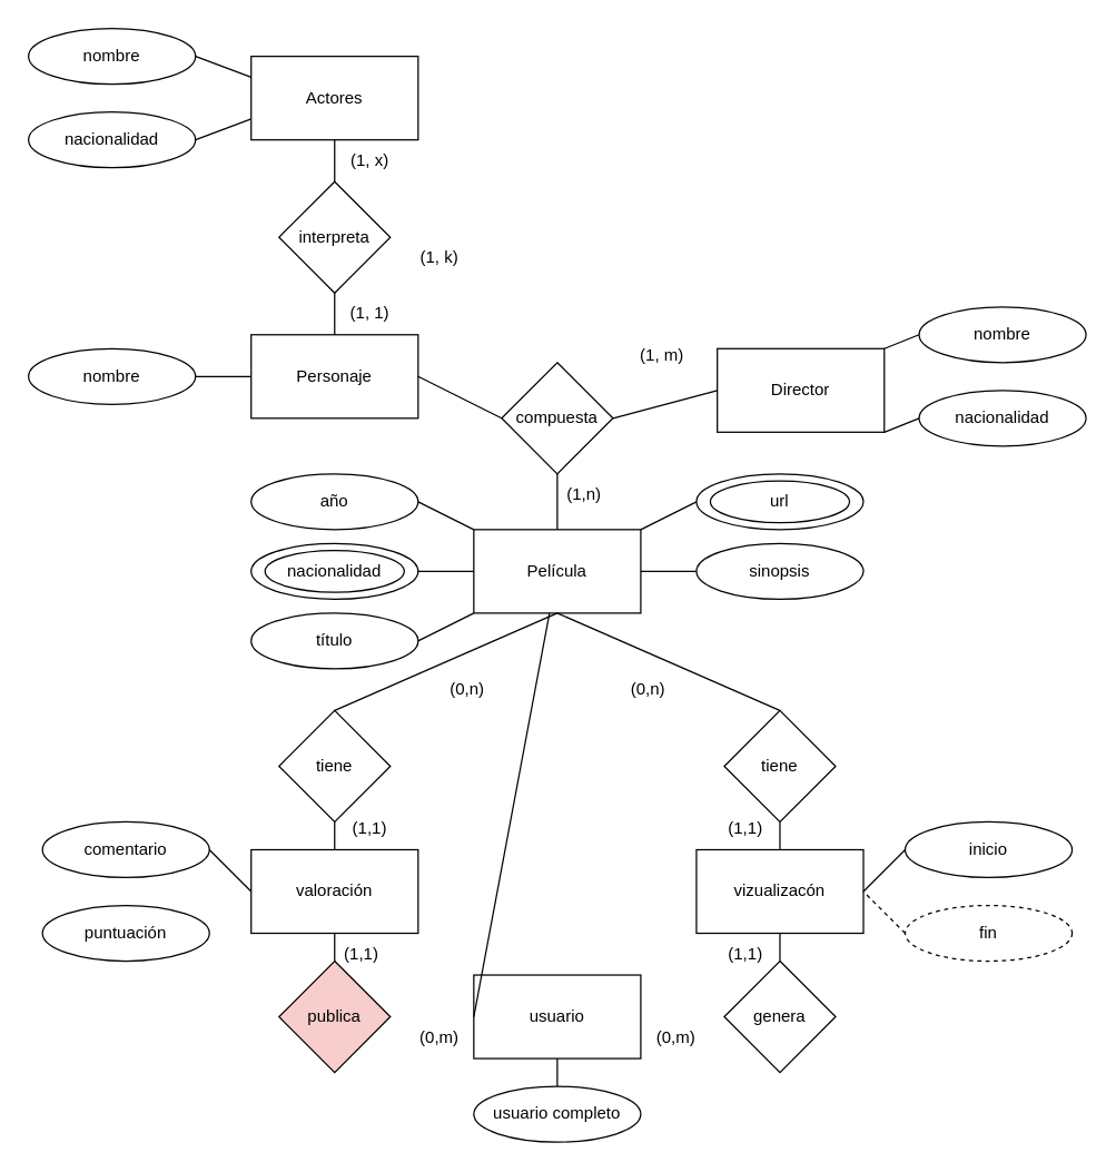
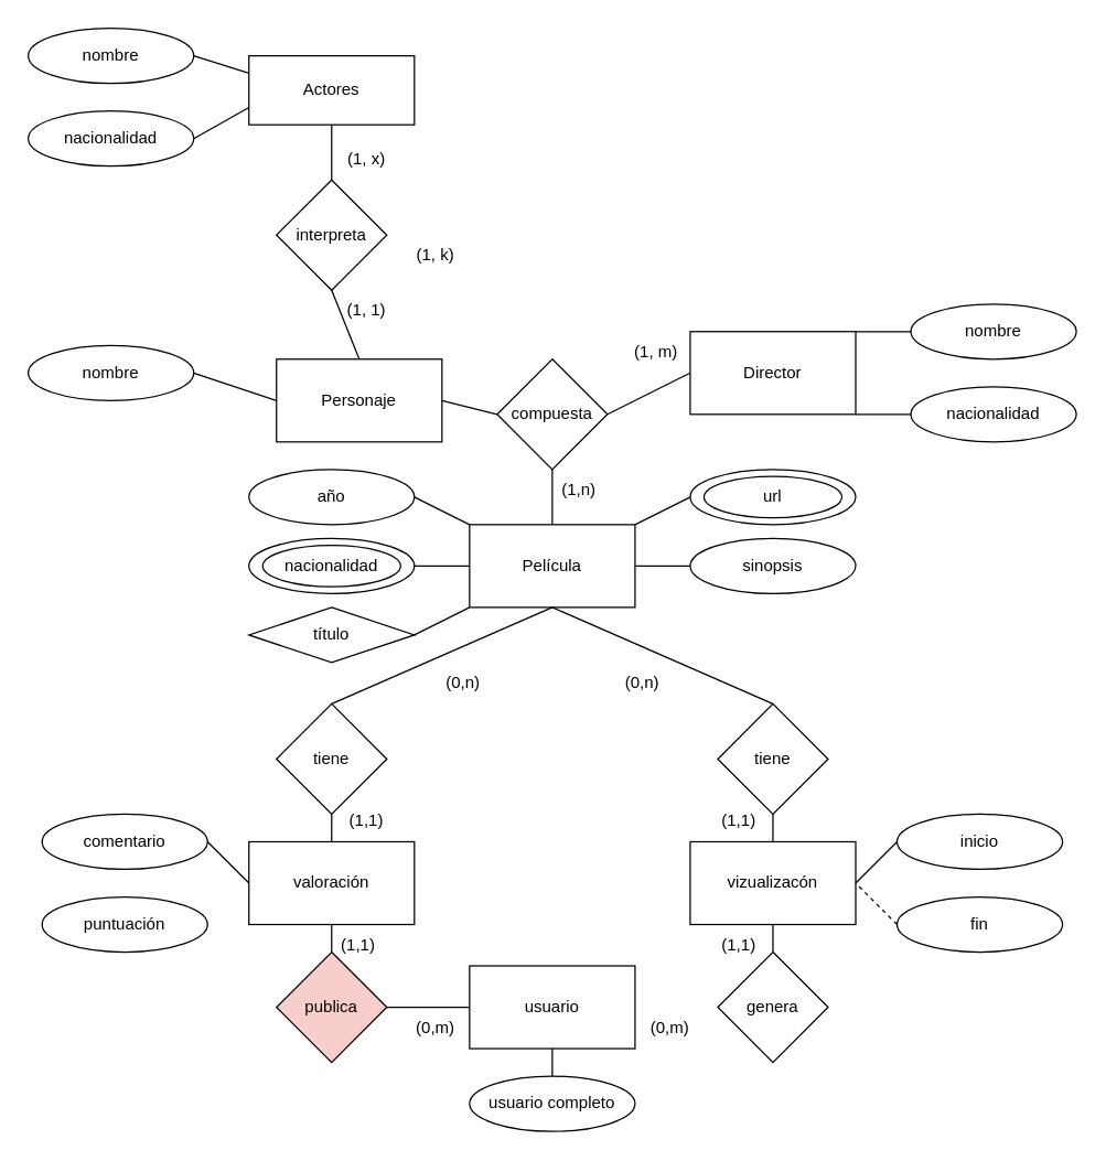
  <mxCell id="0" />
  <mxCell id="1" parent="0" />
  <mxCell id="2" value="Película" style="rounded=0;whiteSpace=wrap;html=1;" parent="1" vertex="1"><mxGeometry x="340" y="380" width="120" height="60" as="geometry" /></mxCell>
- <mxCell id="3" value="título" style="ellipse;whiteSpace=wrap;html=1;" parent="1" vertex="1"><mxGeometry x="180" y="440" width="120" height="40" as="geometry" /></mxCell>
+ <mxCell id="3" value="título" style="rhombus;whiteSpace=wrap;html=1;" parent="1" vertex="1"><mxGeometry x="180" y="440" width="120" height="40" as="geometry" /></mxCell>
  <mxCell id="4" value="año" style="ellipse;whiteSpace=wrap;html=1;" parent="1" vertex="1"><mxGeometry x="180" y="340" width="120" height="40" as="geometry" /></mxCell>
  <mxCell id="5" value="nacionalidad" style="ellipse;whiteSpace=wrap;html=1;" parent="1" vertex="1"><mxGeometry x="180" y="390" width="120" height="40" as="geometry" /></mxCell>
  <mxCell id="6" value="url" style="ellipse;whiteSpace=wrap;html=1;" parent="1" vertex="1"><mxGeometry x="500" y="340" width="120" height="40" as="geometry" /></mxCell>
  <mxCell id="7" value="sinopsis" style="ellipse;whiteSpace=wrap;html=1;" parent="1" vertex="1"><mxGeometry x="500" y="390" width="120" height="40" as="geometry" /></mxCell>
  <mxCell id="8" value="" style="endArrow=none;html=1;rounded=0;exitX=1;exitY=0.5;exitDx=0;exitDy=0;" parent="1" source="3" edge="1"><mxGeometry width="50" height="50" relative="1" as="geometry"><mxPoint x="490" y="340" as="sourcePoint" /><mxPoint x="340" y="440" as="targetPoint" /></mxGeometry></mxCell>
  <mxCell id="9" value="" style="endArrow=none;html=1;rounded=0;exitX=1;exitY=0.5;exitDx=0;exitDy=0;entryX=0;entryY=0;entryDx=0;entryDy=0;" parent="1" source="4" target="2" edge="1"><mxGeometry width="50" height="50" relative="1" as="geometry"><mxPoint x="310" y="360" as="sourcePoint" /><mxPoint x="350" y="390" as="targetPoint" /></mxGeometry></mxCell>
  <mxCell id="10" value="" style="endArrow=none;html=1;rounded=0;exitX=1;exitY=0.5;exitDx=0;exitDy=0;entryX=0;entryY=0.5;entryDx=0;entryDy=0;" parent="1" source="5" target="2" edge="1"><mxGeometry width="50" height="50" relative="1" as="geometry"><mxPoint x="320" y="370" as="sourcePoint" /><mxPoint x="360" y="400" as="targetPoint" /></mxGeometry></mxCell>
  <mxCell id="11" value="" style="endArrow=none;html=1;rounded=0;exitX=0;exitY=0.5;exitDx=0;exitDy=0;entryX=1;entryY=0;entryDx=0;entryDy=0;" parent="1" source="6" target="2" edge="1"><mxGeometry width="50" height="50" relative="1" as="geometry"><mxPoint x="340" y="390" as="sourcePoint" /><mxPoint x="380" y="420" as="targetPoint" /></mxGeometry></mxCell>
  <mxCell id="12" value="" style="endArrow=none;html=1;rounded=0;exitX=1;exitY=0.5;exitDx=0;exitDy=0;entryX=0;entryY=0.5;entryDx=0;entryDy=0;" parent="1" source="2" target="7" edge="1"><mxGeometry width="50" height="50" relative="1" as="geometry"><mxPoint x="350" y="400" as="sourcePoint" /><mxPoint x="500" y="470" as="targetPoint" /></mxGeometry></mxCell>
  <mxCell id="13" value="compuesta" style="rhombus;whiteSpace=wrap;html=1;" parent="1" vertex="1"><mxGeometry x="360" y="260" width="80" height="80" as="geometry" /></mxCell>
- <mxCell id="14" value="Personaje" style="rounded=0;whiteSpace=wrap;html=1;" parent="1" vertex="1"><mxGeometry x="180" y="240" width="120" height="60" as="geometry" /></mxCell>
- <mxCell id="15" value="Director" style="rounded=0;whiteSpace=wrap;html=1;" parent="1" vertex="1"><mxGeometry x="515" y="250" width="120" height="60" as="geometry" /></mxCell>
+ <mxCell id="14" value="Personaje" style="rounded=0;whiteSpace=wrap;html=1;" parent="1" vertex="1"><mxGeometry x="200" y="260" width="120" height="60" as="geometry" /></mxCell>
+ <mxCell id="15" value="Director" style="rounded=0;whiteSpace=wrap;html=1;" parent="1" vertex="1"><mxGeometry x="500" y="240" width="120" height="60" as="geometry" /></mxCell>
  <mxCell id="16" value="" style="endArrow=none;html=1;rounded=0;entryX=0;entryY=0.5;entryDx=0;entryDy=0;exitX=1;exitY=0.5;exitDx=0;exitDy=0;" parent="1" source="13" target="15" edge="1"><mxGeometry width="50" height="50" relative="1" as="geometry"><mxPoint x="490" y="340" as="sourcePoint" /><mxPoint x="540" y="290" as="targetPoint" /></mxGeometry></mxCell>
  <mxCell id="17" value="" style="endArrow=none;html=1;rounded=0;entryX=0;entryY=0.5;entryDx=0;entryDy=0;exitX=1;exitY=0.5;exitDx=0;exitDy=0;" parent="1" source="14" target="13" edge="1"><mxGeometry width="50" height="50" relative="1" as="geometry"><mxPoint x="450" y="310" as="sourcePoint" /><mxPoint x="510" y="270" as="targetPoint" /></mxGeometry></mxCell>
  <mxCell id="18" value="" style="endArrow=none;html=1;rounded=0;entryX=0.5;entryY=0;entryDx=0;entryDy=0;exitX=0.5;exitY=1;exitDx=0;exitDy=0;" parent="1" source="13" target="2" edge="1"><mxGeometry width="50" height="50" relative="1" as="geometry"><mxPoint x="460" y="320" as="sourcePoint" /><mxPoint x="520" y="280" as="targetPoint" /></mxGeometry></mxCell>
  <mxCell id="19" value="nombre" style="ellipse;whiteSpace=wrap;html=1;" parent="1" vertex="1"><mxGeometry x="660" y="220" width="120" height="40" as="geometry" /></mxCell>
  <mxCell id="20" value="nacionalidad" style="ellipse;whiteSpace=wrap;html=1;" parent="1" vertex="1"><mxGeometry x="660" y="280" width="120" height="40" as="geometry" /></mxCell>
  <mxCell id="21" value="nombre" style="ellipse;whiteSpace=wrap;html=1;" parent="1" vertex="1"><mxGeometry x="20" y="250" width="120" height="40" as="geometry" /></mxCell>
  <mxCell id="22" value="" style="endArrow=none;html=1;rounded=0;exitX=0;exitY=0.5;exitDx=0;exitDy=0;entryX=1;entryY=1;entryDx=0;entryDy=0;" parent="1" source="20" target="15" edge="1"><mxGeometry width="50" height="50" relative="1" as="geometry"><mxPoint x="490" y="310" as="sourcePoint" /><mxPoint x="540" y="260" as="targetPoint" /></mxGeometry></mxCell>
  <mxCell id="23" value="" style="endArrow=none;html=1;rounded=0;exitX=0;exitY=0.5;exitDx=0;exitDy=0;entryX=1;entryY=0;entryDx=0;entryDy=0;" parent="1" source="19" target="15" edge="1"><mxGeometry width="50" height="50" relative="1" as="geometry"><mxPoint x="670" y="310" as="sourcePoint" /><mxPoint x="630" y="310" as="targetPoint" /></mxGeometry></mxCell>
  <mxCell id="24" value="" style="endArrow=none;html=1;rounded=0;exitX=0;exitY=0.5;exitDx=0;exitDy=0;entryX=1;entryY=0.5;entryDx=0;entryDy=0;" parent="1" source="14" target="21" edge="1"><mxGeometry width="50" height="50" relative="1" as="geometry"><mxPoint x="680" y="320" as="sourcePoint" /><mxPoint x="640" y="320" as="targetPoint" /></mxGeometry></mxCell>
  <mxCell id="25" value="tiene" style="rhombus;whiteSpace=wrap;html=1;" parent="1" vertex="1"><mxGeometry x="200" y="510" width="80" height="80" as="geometry" /></mxCell>
  <mxCell id="26" value="valoración" style="rounded=0;whiteSpace=wrap;html=1;" parent="1" vertex="1"><mxGeometry x="180" y="610" width="120" height="60" as="geometry" /></mxCell>
  <mxCell id="27" value="comentario" style="ellipse;whiteSpace=wrap;html=1;" parent="1" vertex="1"><mxGeometry x="30" y="590" width="120" height="40" as="geometry" /></mxCell>
  <mxCell id="28" value="puntuación" style="ellipse;whiteSpace=wrap;html=1;" parent="1" vertex="1"><mxGeometry x="30" y="650" width="120" height="40" as="geometry" /></mxCell>
  <mxCell id="29" value="" style="endArrow=none;html=1;rounded=0;exitX=0.5;exitY=1;exitDx=0;exitDy=0;entryX=0.5;entryY=0;entryDx=0;entryDy=0;" parent="1" source="2" target="25" edge="1"><mxGeometry width="50" height="50" relative="1" as="geometry"><mxPoint x="459.31" y="550" as="sourcePoint" /><mxPoint x="459.31" y="490" as="targetPoint" /></mxGeometry></mxCell>
  <mxCell id="30" value="" style="endArrow=none;html=1;rounded=0;exitX=0.5;exitY=1;exitDx=0;exitDy=0;entryX=0.5;entryY=0;entryDx=0;entryDy=0;" parent="1" source="25" target="26" edge="1"><mxGeometry width="50" height="50" relative="1" as="geometry"><mxPoint x="260" y="510" as="sourcePoint" /><mxPoint x="270" y="610" as="targetPoint" /></mxGeometry></mxCell>
  <mxCell id="31" value="" style="endArrow=none;html=1;rounded=0;exitX=0;exitY=0.5;exitDx=0;exitDy=0;entryX=1;entryY=0.5;entryDx=0;entryDy=0;" parent="1" source="26" target="27" edge="1"><mxGeometry width="50" height="50" relative="1" as="geometry"><mxPoint x="290" y="570" as="sourcePoint" /><mxPoint x="320" y="620" as="targetPoint" /></mxGeometry></mxCell>
  <mxCell id="32" value="usuario" style="rounded=0;whiteSpace=wrap;html=1;" parent="1" vertex="1"><mxGeometry x="340" y="700" width="120" height="60" as="geometry" /></mxCell>
  <mxCell id="33" value="usuario completo" style="ellipse;whiteSpace=wrap;html=1;" parent="1" vertex="1"><mxGeometry x="340" y="780" width="120" height="40" as="geometry" /></mxCell>
  <mxCell id="34" value="" style="endArrow=none;html=1;rounded=0;exitX=0.5;exitY=1;exitDx=0;exitDy=0;" parent="1" source="32" target="33" edge="1"><mxGeometry width="50" height="50" relative="1" as="geometry"><mxPoint x="520" y="750" as="sourcePoint" /><mxPoint x="520" y="790" as="targetPoint" /></mxGeometry></mxCell>
  <mxCell id="35" value="(1,n)" style="text;html=1;align=center;verticalAlign=middle;resizable=0;points=[];autosize=1;strokeColor=none;fillColor=none;" parent="1" vertex="1"><mxGeometry x="394" y="340" width="50" height="30" as="geometry" /></mxCell>
  <mxCell id="36" value="(1, m)" style="text;html=1;align=center;verticalAlign=middle;resizable=0;points=[];autosize=1;strokeColor=none;fillColor=none;" parent="1" vertex="1"><mxGeometry x="450" y="240" width="50" height="30" as="geometry" /></mxCell>
  <mxCell id="37" value="(1, k)" style="text;html=1;align=center;verticalAlign=middle;resizable=0;points=[];autosize=1;strokeColor=none;fillColor=none;" parent="1" vertex="1"><mxGeometry x="290" y="170" width="50" height="30" as="geometry" /></mxCell>
  <mxCell id="38" value="url" style="ellipse;whiteSpace=wrap;html=1;" parent="1" vertex="1"><mxGeometry x="510" y="345" width="100" height="30" as="geometry" /></mxCell>
- <mxCell id="39" value="Actores" style="rounded=0;whiteSpace=wrap;html=1;" parent="1" vertex="1"><mxGeometry x="180" y="40" width="120" height="60" as="geometry" /></mxCell>
+ <mxCell id="39" value="Actores" style="rounded=0;whiteSpace=wrap;html=1;" parent="1" vertex="1"><mxGeometry x="180" y="40" width="120" height="50" as="geometry" /></mxCell>
  <mxCell id="40" value="nacionalidad" style="ellipse;whiteSpace=wrap;html=1;" parent="1" vertex="1"><mxGeometry x="20" y="80" width="120" height="40" as="geometry" /></mxCell>
  <mxCell id="41" value="nombre" style="ellipse;whiteSpace=wrap;html=1;" parent="1" vertex="1"><mxGeometry x="20" y="20" width="120" height="40" as="geometry" /></mxCell>
  <mxCell id="42" value="" style="endArrow=none;html=1;rounded=0;exitX=1;exitY=0.5;exitDx=0;exitDy=0;entryX=0;entryY=0.25;entryDx=0;entryDy=0;" parent="1" source="41" target="39" edge="1"><mxGeometry width="50" height="50" relative="1" as="geometry"><mxPoint x="450" y="210" as="sourcePoint" /><mxPoint x="500" y="160" as="targetPoint" /></mxGeometry></mxCell>
  <mxCell id="43" value="" style="endArrow=none;html=1;rounded=0;exitX=1;exitY=0.5;exitDx=0;exitDy=0;entryX=0;entryY=0.75;entryDx=0;entryDy=0;" parent="1" source="40" target="39" edge="1"><mxGeometry width="50" height="50" relative="1" as="geometry"><mxPoint x="160" y="50" as="sourcePoint" /><mxPoint x="190" y="65" as="targetPoint" /></mxGeometry></mxCell>
  <mxCell id="44" value="interpreta" style="rhombus;whiteSpace=wrap;html=1;" parent="1" vertex="1"><mxGeometry x="200" y="130" width="80" height="80" as="geometry" /></mxCell>
  <mxCell id="45" value="" style="endArrow=none;html=1;rounded=0;exitX=0.5;exitY=1;exitDx=0;exitDy=0;entryX=0.5;entryY=0;entryDx=0;entryDy=0;" parent="1" source="44" target="14" edge="1"><mxGeometry width="50" height="50" relative="1" as="geometry"><mxPoint x="450" y="180" as="sourcePoint" /><mxPoint x="500" y="130" as="targetPoint" /></mxGeometry></mxCell>
  <mxCell id="46" value="" style="endArrow=none;html=1;rounded=0;exitX=0.5;exitY=0;exitDx=0;exitDy=0;entryX=0.5;entryY=1;entryDx=0;entryDy=0;" parent="1" source="44" target="39" edge="1"><mxGeometry width="50" height="50" relative="1" as="geometry"><mxPoint x="250" y="220" as="sourcePoint" /><mxPoint x="250" y="250" as="targetPoint" /></mxGeometry></mxCell>
  <mxCell id="47" value="(1, x&lt;span style=&quot;color: rgba(0, 0, 0, 0); font-family: monospace; font-size: 0px; text-align: start;&quot;&gt;%3CmxGraphModel%3E%3Croot%3E%3CmxCell%20id%3D%220%22%2F%3E%3CmxCell%20id%3D%221%22%20parent%3D%220%22%2F%3E%3CmxCell%20id%3D%222%22%20value%3D%22(1%2C%20k)%22%20style%3D%22text%3Bhtml%3D1%3Balign%3Dcenter%3BverticalAlign%3Dmiddle%3Bresizable%3D0%3Bpoints%3D%5B%5D%3Bautosize%3D1%3BstrokeColor%3Dnone%3BfillColor%3Dnone%3B%22%20vertex%3D%221%22%20parent%3D%221%22%3E%3CmxGeometry%20x%3D%22320%22%20y%3D%22230%22%20width%3D%2250%22%20height%3D%2230%22%20as%3D%22geometry%22%2F%3E%3C%2FmxCell%3E%3C%2Froot%3E%3C%2FmxGraphModel%3E&lt;/span&gt;)" style="text;html=1;align=center;verticalAlign=middle;resizable=0;points=[];autosize=1;strokeColor=none;fillColor=none;" parent="1" vertex="1"><mxGeometry x="240" y="100" width="50" height="30" as="geometry" /></mxCell>
  <mxCell id="48" value="(1, 1&lt;span style=&quot;color: rgba(0, 0, 0, 0); font-family: monospace; font-size: 0px; text-align: start;&quot;&gt;%3CmxGraphModel%3E%3Croot%3E%3CmxCell%20id%3D%220%22%2F%3E%3CmxCell%20id%3D%221%22%20parent%3D%220%22%2F%3E%3CmxCell%20id%3D%222%22%20value%3D%22(1%2C%20k)%22%20style%3D%22text%3Bhtml%3D1%3Balign%3Dcenter%3BverticalAlign%3Dmiddle%3Bresizable%3D0%3Bpoints%3D%5B%5D%3Bautosize%3D1%3BstrokeColor%3Dnone%3BfillColor%3Dnone%3B%22%20vertex%3D%221%22%20parent%3D%221%22%3E%3CmxGeometry%20x%3D%22320%22%20y%3D%22230%22%20width%3D%2250%22%20height%3D%2230%22%20as%3D%22geometry%22%2F%3E%3C%2FmxCell%3E%3C%2Froot%3E%3C%2FmxGraphModel%3E&lt;/span&gt;)" style="text;html=1;align=center;verticalAlign=middle;resizable=0;points=[];autosize=1;strokeColor=none;fillColor=none;" parent="1" vertex="1"><mxGeometry x="240" y="210" width="50" height="30" as="geometry" /></mxCell>
  <mxCell id="49" value="(0,n)" style="text;html=1;align=center;verticalAlign=middle;resizable=0;points=[];autosize=1;strokeColor=none;fillColor=none;" parent="1" vertex="1"><mxGeometry x="310" y="480" width="50" height="30" as="geometry" /></mxCell>
  <mxCell id="50" value="(1,1)" style="text;html=1;align=center;verticalAlign=middle;resizable=0;points=[];autosize=1;strokeColor=none;fillColor=none;" parent="1" vertex="1"><mxGeometry x="240" y="580" width="50" height="30" as="geometry" /></mxCell>
  <mxCell id="51" value="(1,1)" style="text;html=1;align=center;verticalAlign=middle;resizable=0;points=[];autosize=1;strokeColor=none;fillColor=none;" parent="1" vertex="1"><mxGeometry x="234" y="670" width="50" height="30" as="geometry" /></mxCell>
  <mxCell id="52" value="publica" style="rhombus;whiteSpace=wrap;html=1;fillColor=#f8cecc;" parent="1" vertex="1"><mxGeometry x="200" y="690" width="80" height="80" as="geometry" /></mxCell>
  <mxCell id="53" value="" style="endArrow=none;html=1;rounded=0;exitX=0.5;exitY=1;exitDx=0;exitDy=0;entryX=0.5;entryY=0;entryDx=0;entryDy=0;" parent="1" source="26" target="52" edge="1"><mxGeometry width="50" height="50" relative="1" as="geometry"><mxPoint x="290" y="640" as="sourcePoint" /><mxPoint x="340" y="590" as="targetPoint" /></mxGeometry></mxCell>
- <mxCell id="54" value="" style="endArrow=none;html=1;rounded=0;exitX=0;exitY=0.5;exitDx=0;exitDy=0;" parent="1" source="32" target="2" edge="1"><mxGeometry width="50" height="50" relative="1" as="geometry"><mxPoint x="410" y="630" as="sourcePoint" /><mxPoint x="410" y="650" as="targetPoint" /></mxGeometry></mxCell>
+ <mxCell id="54" value="" style="endArrow=none;html=1;rounded=0;exitX=0;exitY=0.5;exitDx=0;exitDy=0;entryX=1;entryY=0.5;entryDx=0;entryDy=0;" parent="1" source="32" target="52" edge="1"><mxGeometry width="50" height="50" relative="1" as="geometry"><mxPoint x="410" y="630" as="sourcePoint" /><mxPoint x="410" y="650" as="targetPoint" /></mxGeometry></mxCell>
  <mxCell id="55" value="(0,m)" style="text;html=1;align=center;verticalAlign=middle;resizable=0;points=[];autosize=1;strokeColor=none;fillColor=none;" parent="1" vertex="1"><mxGeometry x="290" y="730" width="50" height="30" as="geometry" /></mxCell>
  <mxCell id="56" value="nacionalidad" style="ellipse;whiteSpace=wrap;html=1;" parent="1" vertex="1"><mxGeometry x="190" y="395" width="100" height="30" as="geometry" /></mxCell>
  <mxCell id="57" value="genera" style="rhombus;whiteSpace=wrap;html=1;" vertex="1" parent="1"><mxGeometry x="520" y="690" width="80" height="80" as="geometry" /></mxCell>
  <mxCell id="58" value="(1,1)" style="text;html=1;align=center;verticalAlign=middle;resizable=0;points=[];autosize=1;strokeColor=none;fillColor=none;" vertex="1" parent="1"><mxGeometry x="510" y="670" width="50" height="30" as="geometry" /></mxCell>
  <mxCell id="59" value="vizualizacón" style="rounded=0;whiteSpace=wrap;html=1;" vertex="1" parent="1"><mxGeometry x="500" y="610" width="120" height="60" as="geometry" /></mxCell>
  <mxCell id="60" value="" style="endArrow=none;html=1;rounded=0;entryX=0.5;entryY=0;entryDx=0;entryDy=0;exitX=0.5;exitY=1;exitDx=0;exitDy=0;" edge="1" parent="1" source="59" target="57"><mxGeometry width="50" height="50" relative="1" as="geometry"><mxPoint x="370" y="610" as="sourcePoint" /><mxPoint x="420" y="560" as="targetPoint" /></mxGeometry></mxCell>
  <mxCell id="61" value="inicio" style="ellipse;whiteSpace=wrap;html=1;" vertex="1" parent="1"><mxGeometry x="650" y="590" width="120" height="40" as="geometry" /></mxCell>
- <mxCell id="62" value="fin" style="ellipse;whiteSpace=wrap;html=1;dashed=1;" vertex="1" parent="1"><mxGeometry x="650" y="650" width="120" height="40" as="geometry" /></mxCell>
+ <mxCell id="62" value="fin" style="ellipse;whiteSpace=wrap;html=1;" vertex="1" parent="1"><mxGeometry x="650" y="650" width="120" height="40" as="geometry" /></mxCell>
  <mxCell id="63" value="tiene" style="rhombus;whiteSpace=wrap;html=1;" vertex="1" parent="1"><mxGeometry x="520" y="510" width="80" height="80" as="geometry" /></mxCell>
  <mxCell id="64" value="" style="endArrow=none;html=1;rounded=0;entryX=0.5;entryY=0;entryDx=0;entryDy=0;exitX=0.5;exitY=1;exitDx=0;exitDy=0;" edge="1" parent="1" source="63" target="59"><mxGeometry width="50" height="50" relative="1" as="geometry"><mxPoint x="370" y="610" as="sourcePoint" /><mxPoint x="420" y="560" as="targetPoint" /></mxGeometry></mxCell>
  <mxCell id="65" value="" style="endArrow=none;html=1;rounded=0;entryX=0.5;entryY=0;entryDx=0;entryDy=0;exitX=0.5;exitY=1;exitDx=0;exitDy=0;" edge="1" parent="1" source="2" target="63"><mxGeometry width="50" height="50" relative="1" as="geometry"><mxPoint x="370" y="610" as="sourcePoint" /><mxPoint x="420" y="560" as="targetPoint" /></mxGeometry></mxCell>
  <mxCell id="66" value="(0,m)" style="text;html=1;align=center;verticalAlign=middle;resizable=0;points=[];autosize=1;strokeColor=none;fillColor=none;" vertex="1" parent="1"><mxGeometry x="460" y="730" width="50" height="30" as="geometry" /></mxCell>
  <mxCell id="67" value="(0,n)" style="text;html=1;align=center;verticalAlign=middle;resizable=0;points=[];autosize=1;strokeColor=none;fillColor=none;" vertex="1" parent="1"><mxGeometry x="440" y="480" width="50" height="30" as="geometry" /></mxCell>
  <mxCell id="68" value="(1,1)" style="text;html=1;align=center;verticalAlign=middle;resizable=0;points=[];autosize=1;strokeColor=none;fillColor=none;" vertex="1" parent="1"><mxGeometry x="510" y="580" width="50" height="30" as="geometry" /></mxCell>
  <mxCell id="69" value="" style="endArrow=none;html=1;rounded=0;entryX=1;entryY=0.5;entryDx=0;entryDy=0;exitX=0;exitY=0.5;exitDx=0;exitDy=0;" edge="1" parent="1" source="61" target="59"><mxGeometry width="50" height="50" relative="1" as="geometry"><mxPoint x="370" y="610" as="sourcePoint" /><mxPoint x="420" y="560" as="targetPoint" /></mxGeometry></mxCell>
  <mxCell id="70" value="" style="endArrow=none;html=1;rounded=0;entryX=1;entryY=0.5;entryDx=0;entryDy=0;exitX=0;exitY=0.5;exitDx=0;exitDy=0;dashed=1;" edge="1" parent="1" source="62" target="59"><mxGeometry width="50" height="50" relative="1" as="geometry"><mxPoint x="370" y="610" as="sourcePoint" /><mxPoint x="420" y="560" as="targetPoint" /></mxGeometry></mxCell>
